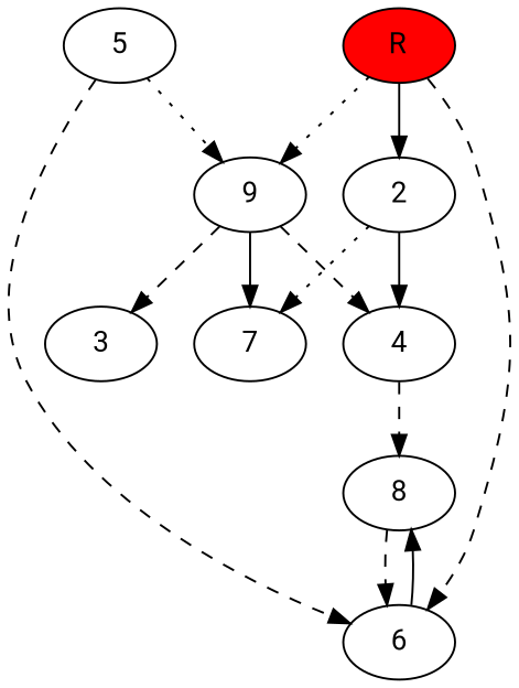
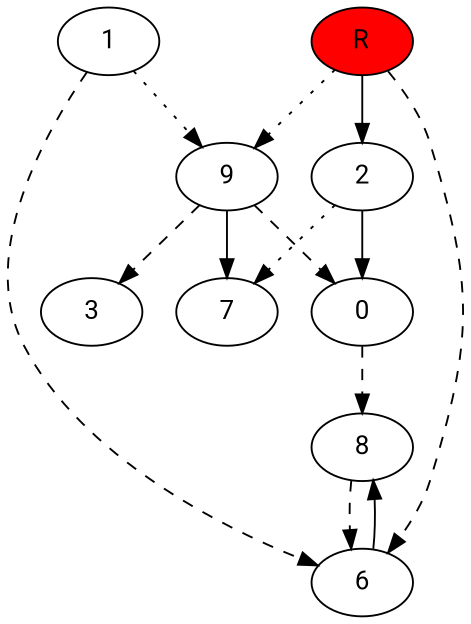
  digraph {
    fontname=Roboto
    node [fontname=Roboto]
    edge [fontname=Roboto style=dashed]
    n1 [label=9]
    3
-   4
+   4 [label=0]
    7
    8
    2
    6
-   5
+   5 [label=1]
    R [fillcolor="#ff0000" style=filled]
    n1 -> 3
    n1 -> 4
    n1 -> 7 [style=solid]
    4 -> 8
    8 -> 6
    2 -> 4 [style=solid]
    2 -> 7 [style=dotted]
    6 -> 8 [style=solid]
    5 -> n1 [style=dotted]
    5 -> 6
    R -> n1 [style=dotted]
    R -> 2 [style=solid]
    R -> 6
  }
